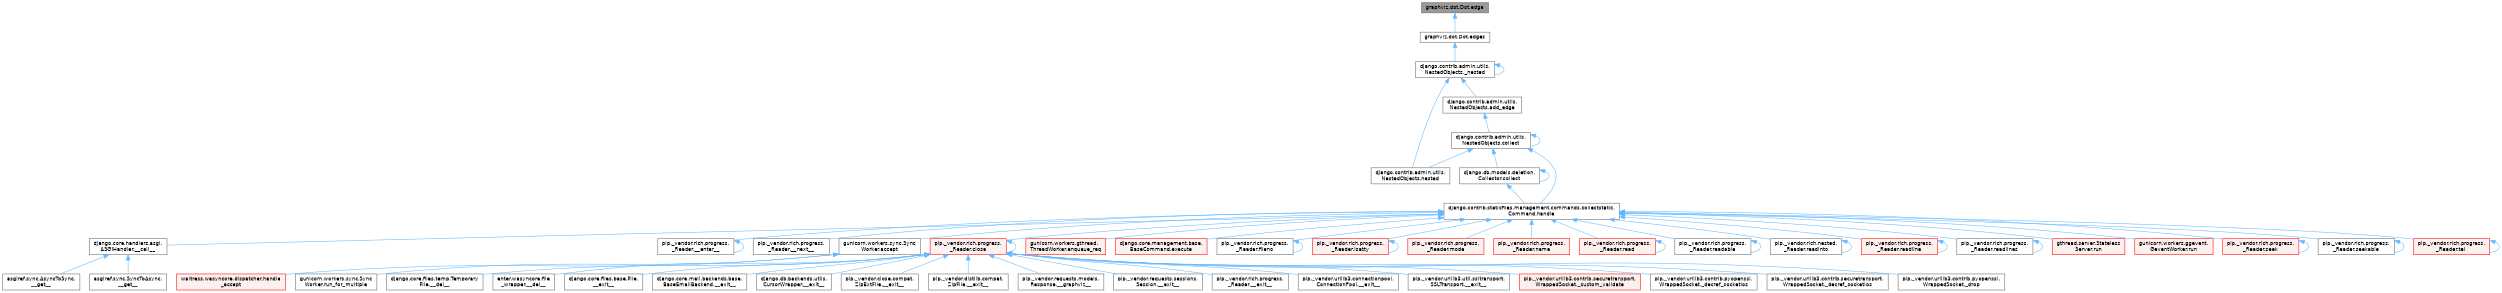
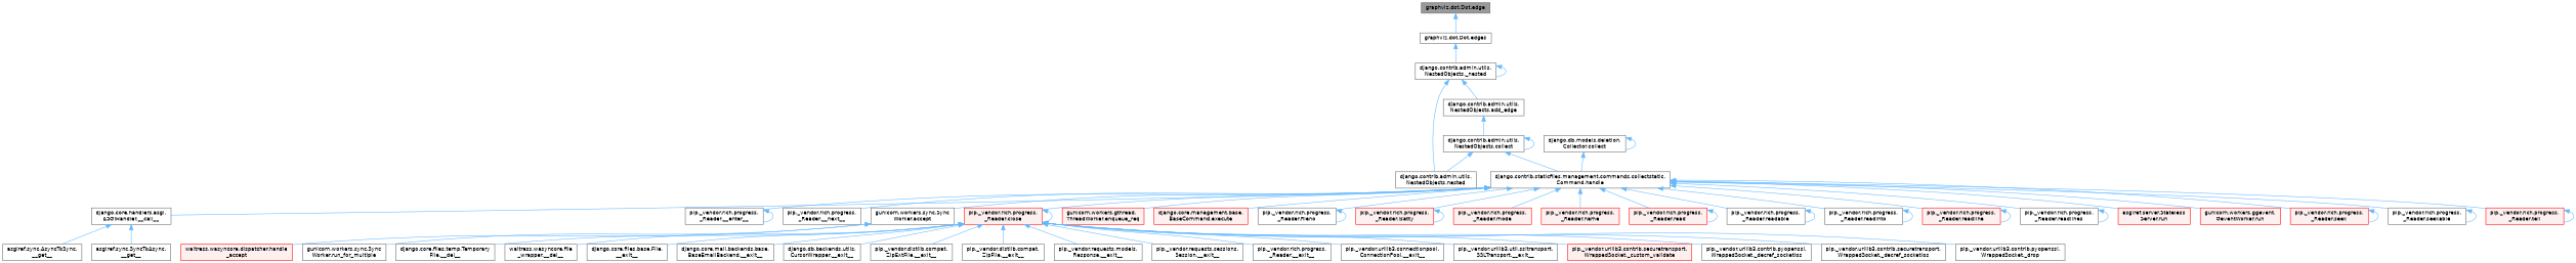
  digraph {
    rankdir=TB
    node [color=grey40 fillcolor=white fontname=Helvetica fontsize=10 shape=box style=filled]
    edge [color=steelblue1 dir=back fontname=Helvetica fontsize=10 labelfontname=Helvetica labelfontsize=10 style=solid]
    n1 [color=gray40 fillcolor=grey60 fontcolor=black height=0.2 label="graphviz.dot.Dot.edge" width=0.4]
    n2 [height=0.2 label="graphviz.dot.Dot.edges" width=0.4]
    n3 [height=0.2 label="django.contrib.admin.utils.\lNestedObjects._nested" width=0.4]
    n4 [height=0.2 label="django.contrib.admin.utils.\lNestedObjects.nested" width=0.4]
    n5 [height=0.2 label="django.contrib.admin.utils.\lNestedObjects.add_edge" width=0.4]
    n6 [height=0.2 label="django.contrib.admin.utils.\lNestedObjects.collect" width=0.4]
    n7 [height=0.2 label="django.db.models.deletion.\lCollector.collect" width=0.4]
    n8 [height=0.2 label="django.contrib.staticfiles.management.commands.collectstatic.\lCommand.handle" width=0.4]
    n9 [height=0.2 label="django.core.handlers.asgi.\lASGIHandler.__call__" width=0.4]
    n10 [height=0.2 label="pip._vendor.rich.progress.\l_Reader.__enter__" width=0.4]
    n11 [height=0.2 label="pip._vendor.rich.progress.\l_Reader.__next__" width=0.4]
    n12 [height=0.2 label="gunicorn.workers.sync.Sync\lWorker.accept" width=0.4]
    n13 [color=red fillcolor="#FFF0F0" height=0.2 label="pip._vendor.rich.progress.\l_Reader.close" width=0.4]
    n14 [color=red fillcolor="#FFF0F0" height=0.2 label="gunicorn.workers.gthread.\lThreadWorker.enqueue_req" width=0.4]
    n15 [color=red fillcolor="#FFF0F0" height=0.2 label="django.core.management.base.\lBaseCommand.execute" width=0.4]
    n16 [height=0.2 label="pip._vendor.rich.progress.\l_Reader.fileno" width=0.4]
    n17 [color=red fillcolor="#FFF0F0" height=0.2 label="pip._vendor.rich.progress.\l_Reader.isatty" width=0.4]
    n18 [color=red fillcolor="#FFF0F0" height=0.2 label="pip._vendor.rich.progress.\l_Reader.mode" width=0.4]
    n19 [color=red fillcolor="#FFF0F0" height=0.2 label="pip._vendor.rich.progress.\l_Reader.name" width=0.4]
    n20 [color=red fillcolor="#FFF0F0" height=0.2 label="pip._vendor.rich.progress.\l_Reader.read" width=0.4]
    n21 [height=0.2 label="pip._vendor.rich.progress.\l_Reader.readable" width=0.4]
-   n22 [height=0.2 label="pip._vendor.rich.nested.\l_Reader.readinto" width=0.4]
+   n22 [height=0.2 label="pip._vendor.rich.progress.\l_Reader.readinto" width=0.4]
    n23 [color=red fillcolor="#FFF0F0" height=0.2 label="pip._vendor.rich.progress.\l_Reader.readline" width=0.4]
    n24 [height=0.2 label="pip._vendor.rich.progress.\l_Reader.readlines" width=0.4]
-   n25 [color=red fillcolor="#FFF0F0" height=0.2 label="gthread.server.Stateless\lServer.run" width=0.4]
+   n25 [color=red fillcolor="#FFF0F0" height=0.2 label="asgiref.server.Stateless\lServer.run" width=0.4]
    n26 [color=red fillcolor="#FFF0F0" height=0.2 label="gunicorn.workers.ggevent.\lGeventWorker.run" width=0.4]
    n27 [color=red fillcolor="#FFF0F0" height=0.2 label="pip._vendor.rich.progress.\l_Reader.seek" width=0.4]
    n28 [height=0.2 label="pip._vendor.rich.progress.\l_Reader.seekable" width=0.4]
    n29 [color=red fillcolor="#FFF0F0" height=0.2 label="pip._vendor.rich.progress.\l_Reader.tell" width=0.4]
    n30 [height=0.2 label="asgiref.sync.AsyncToSync.\l__get__" width=0.4]
    n31 [height=0.2 label="asgiref.sync.SyncToAsync.\l__get__" width=0.4]
    n32 [color=red fillcolor="#FFF0F0" height=0.2 label="waitress.wasyncore.dispatcher.handle\l_accept" width=0.4]
    n33 [height=0.2 label="gunicorn.workers.sync.Sync\lWorker.run_for_multiple" width=0.4]
    n34 [height=0.2 label="django.core.files.temp.Temporary\lFile.__del__" width=0.4]
-   n35 [height=0.2 label="enter.wasyncore.file\l_wrapper.__del__" width=0.4]
+   n35 [height=0.2 label="waitress.wasyncore.file\l_wrapper.__del__" width=0.4]
    n36 [height=0.2 label="django.core.files.base.File.\l__exit__" width=0.4]
    n37 [height=0.2 label="django.core.mail.backends.base.\lBaseEmailBackend.__exit__" width=0.4]
    n38 [height=0.2 label="django.db.backends.utils.\lCursorWrapper.__exit__" width=0.4]
-   n39 [height=0.2 label="pip._vendor.close.compat.\lZipExtFile.__exit__" width=0.4]
+   n39 [height=0.2 label="pip._vendor.distlib.compat.\lZipExtFile.__exit__" width=0.4]
    n40 [height=0.2 label="pip._vendor.distlib.compat.\lZipFile.__exit__" width=0.4]
-   n41 [height=0.2 label="pip._vendor.requests.models.\lResponse.__graphviz__" width=0.4]
+   n41 [height=0.2 label="pip._vendor.requests.models.\lResponse.__exit__" width=0.4]
    n42 [height=0.2 label="pip._vendor.requests.sessions.\lSession.__exit__" width=0.4]
    n43 [height=0.2 label="pip._vendor.rich.progress.\l_Reader.__exit__" width=0.4]
    n44 [height=0.2 label="pip._vendor.urllib3.connectionpool.\lConnectionPool.__exit__" width=0.4]
    n45 [height=0.2 label="pip._vendor.urllib3.util.ssltransport.\lSSLTransport.__exit__" width=0.4]
    n46 [color=red fillcolor="#FFF0F0" height=0.2 label="pip._vendor.urllib3.contrib.securetransport.\lWrappedSocket._custom_validate" width=0.4]
    n47 [height=0.2 label="pip._vendor.urllib3.contrib.pyopenssl.\lWrappedSocket._decref_socketios" width=0.4]
    n48 [height=0.2 label="pip._vendor.urllib3.contrib.securetransport.\lWrappedSocket._decref_socketios" width=0.4]
    n49 [height=0.2 label="pip._vendor.urllib3.contrib.pyopenssl.\lWrappedSocket._drop" width=0.4]
    n1 -> n2
    n2 -> n3
    n3 -> n3
    n3 -> n4
    n3 -> n5
    n5 -> n6
    n6 -> n4
    n6 -> n6
-   n6 -> n7
    n6 -> n8
    n7 -> n7
    n7 -> n8
    n8 -> n9
    n8 -> n10
    n8 -> n11
    n8 -> n12
    n8 -> n13
    n8 -> n14
    n8 -> n15
    n8 -> n16
    n8 -> n17
    n8 -> n18
    n8 -> n19
    n8 -> n20
    n8 -> n21
    n8 -> n22
    n8 -> n23
    n8 -> n24
    n8 -> n25
    n8 -> n26
    n8 -> n27
    n8 -> n28
    n8 -> n29
    n9 -> n30
    n9 -> n31
    n10 -> n10
    n12 -> n32
    n12 -> n33
    n13 -> n13
    n13 -> n34
    n13 -> n35
    n13 -> n36
    n13 -> n37
    n13 -> n38
    n13 -> n39
    n13 -> n40
    n13 -> n41
    n13 -> n42
    n13 -> n43
    n13 -> n44
    n13 -> n45
    n13 -> n46
    n13 -> n47
    n13 -> n48
    n13 -> n49
    n16 -> n16
    n17 -> n17
    n20 -> n20
    n21 -> n21
    n22 -> n22
    n23 -> n23
    n24 -> n24
    n27 -> n27
    n28 -> n28
    n29 -> n29
  }
